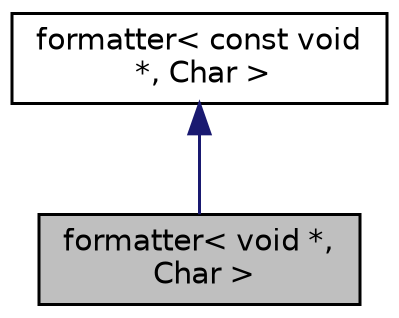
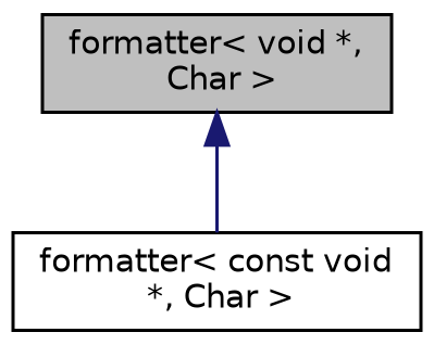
  digraph {
    node [color=black fontname=Helvetica fontsize=10 shape=record style=filled]
    n1 [fillcolor=grey75 fontcolor=black height=0.2 label="formatter\< void *,\l Char \>" width=0.4]
    n2 [fillcolor=white height=0.2 label="formatter\< const void\l *, Char \>" width=0.4]
-   n2 -> n1 [color=midnightblue dir=back fontname=Helvetica fontsize=10 labelfontname=Helvetica labelfontsize=10 style=solid]
+   n1 -> n2 [color=midnightblue dir=back fontname=Helvetica fontsize=10 labelfontname=Helvetica labelfontsize=10 style=solid]
  }
